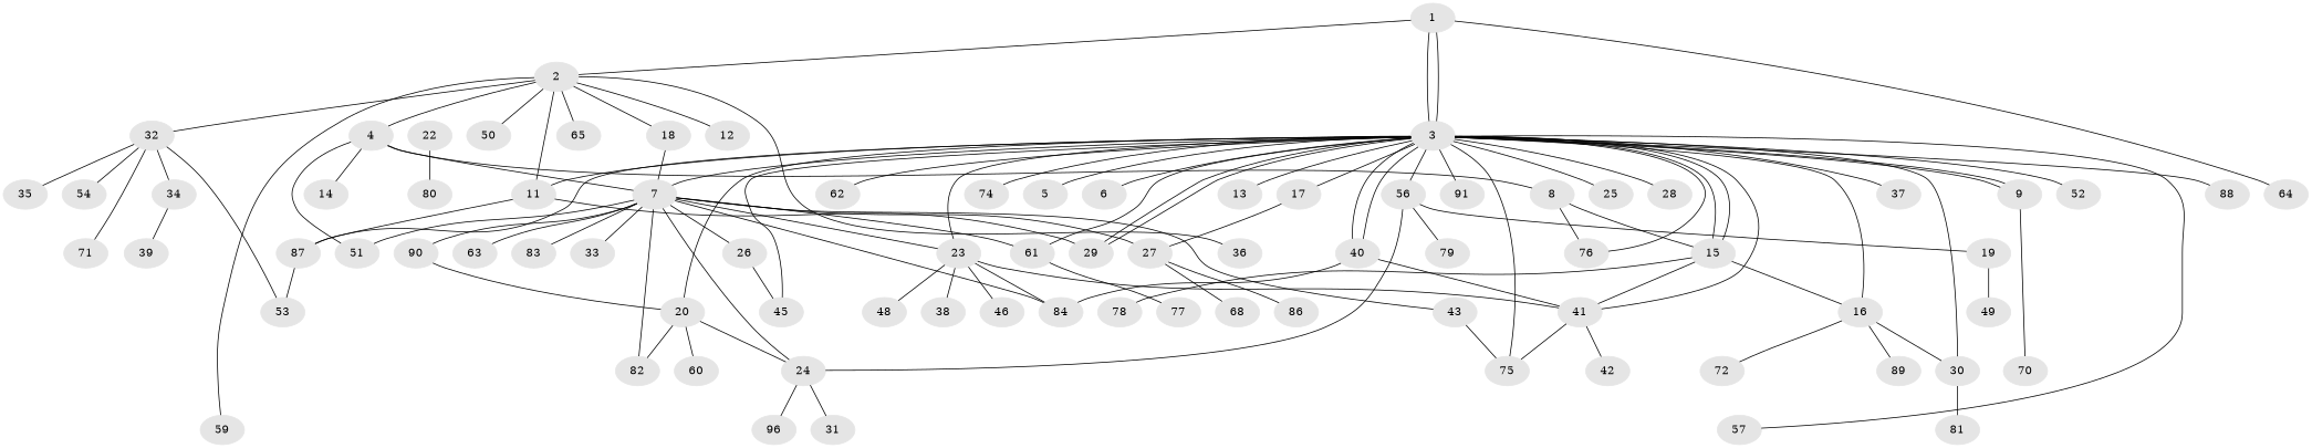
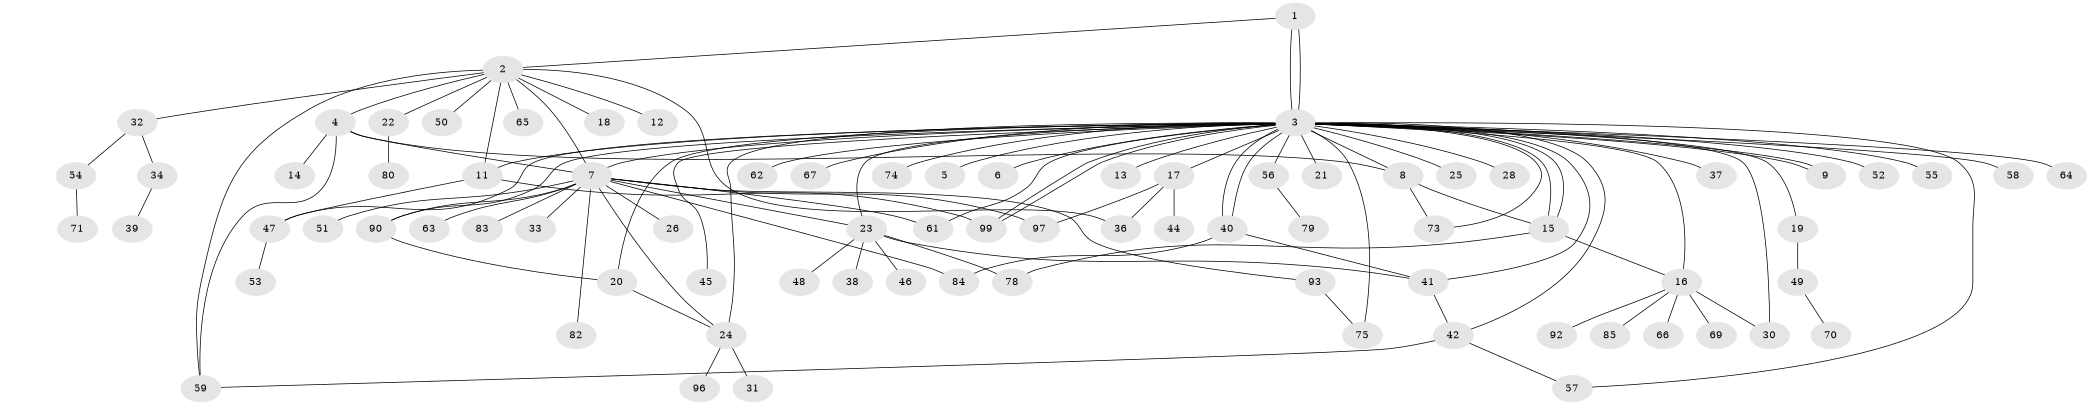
  graph {
    node [color=gray90 style=filled]
    1
    2
    3
    4
    7
    11
    12
    18
    22
    32
    36
    50
    59
    65
    5
    6
    8
    9
    n19 [label=90]
    13
    15
    16
    17
    19
    20
-   21 [label=91]
+   21
    23
    24
    25
    28
-   29
+   29 [label=99]
    30
    37
    40
    41
    42
    45
-   47 [label=87]
+   47
    52
+   55
    56
    57
-   58 [label=88]
+   58
    61
    62
    64
-   73 [label=76]
+   67
+   73
    74
    75
    14
    26
-   27
+   27 [label=97]
    33
-   43
+   43 [label=93]
    51
    63
    82
    83
    84
    80
    34
-   35
    53
    54
    71
    70
    78
-   69 [label=89]
-   72
+   66
+   69
+   72 [label=92]
+   85
+   44
    49
-   60
    38
    46
    48
    31
    n80 [label=96]
-   81
    79
-   77
-   68
-   86
    39
    1 -- 2
    1 -- 3
    1 -- 3
    2 -- 4
-   18 -- 7
+   2 -- 7
    2 -- 11
    2 -- 12
    2 -- 18
+   2 -- 22
    2 -- 32
    2 -- 36
    2 -- 50
    2 -- 59
    2 -- 65
    3 -- 7
    3 -- 11
    3 -- 5
    3 -- 6
+   3 -- 8
    3 -- 9
    3 -- 9
+   3 -- n19
    3 -- 13
    3 -- 15
    3 -- 15
    3 -- 16
    3 -- 17
-   56 -- 19
+   3 -- 19
    3 -- 20
    3 -- 21
    3 -- 23
-   56 -- 24
+   3 -- 24
    3 -- 25
    3 -- 28
    3 -- 29
    3 -- 29
    3 -- 30
    3 -- 37
    3 -- 40
    3 -- 40
    3 -- 41
+   3 -- 42
    3 -- 45
    3 -- 47
    3 -- 52
+   3 -- 55
    3 -- 56
    3 -- 57
    3 -- 58
    3 -- 61
    3 -- 62
-   1 -- 64
+   3 -- 64
+   3 -- 67
    3 -- 73
    3 -- 74
    3 -- 75
    4 -- 7
-   4 -- 51
+   4 -- 59
    4 -- 8
    4 -- 14
    7 -- n19
    7 -- 23
    7 -- 24
    7 -- 61
    7 -- 26
    7 -- 27
    7 -- 33
    7 -- 43
    7 -- 51
    7 -- 63
    7 -- 82
    7 -- 83
    7 -- 84
    11 -- 29
    11 -- 47
    22 -- 80
    32 -- 34
-   32 -- 35
-   32 -- 53
    32 -- 54
-   32 -- 71
+   54 -- 71
    8 -- 15
    8 -- 73
-   9 -- 70
+   49 -- 70
    n19 -- 20
    15 -- 16
-   15 -- 41
    15 -- 78
    16 -- 30
+   16 -- 66
    16 -- 69
    16 -- 72
+   16 -- 85
+   17 -- 36
    17 -- 27
+   17 -- 44
    19 -- 49
    20 -- 24
-   20 -- 82
-   20 -- 60
    23 -- 41
-   23 -- 84
+   23 -- 78
    23 -- 38
    23 -- 46
    23 -- 48
    24 -- 31
    24 -- n80
-   30 -- 81
    40 -- 41
    40 -- 84
    41 -- 42
-   41 -- 75
+   42 -- 59
+   42 -- 57
    47 -- 53
    56 -- 79
-   61 -- 77
-   26 -- 45
-   27 -- 68
-   27 -- 86
    43 -- 75
    34 -- 39
  }
